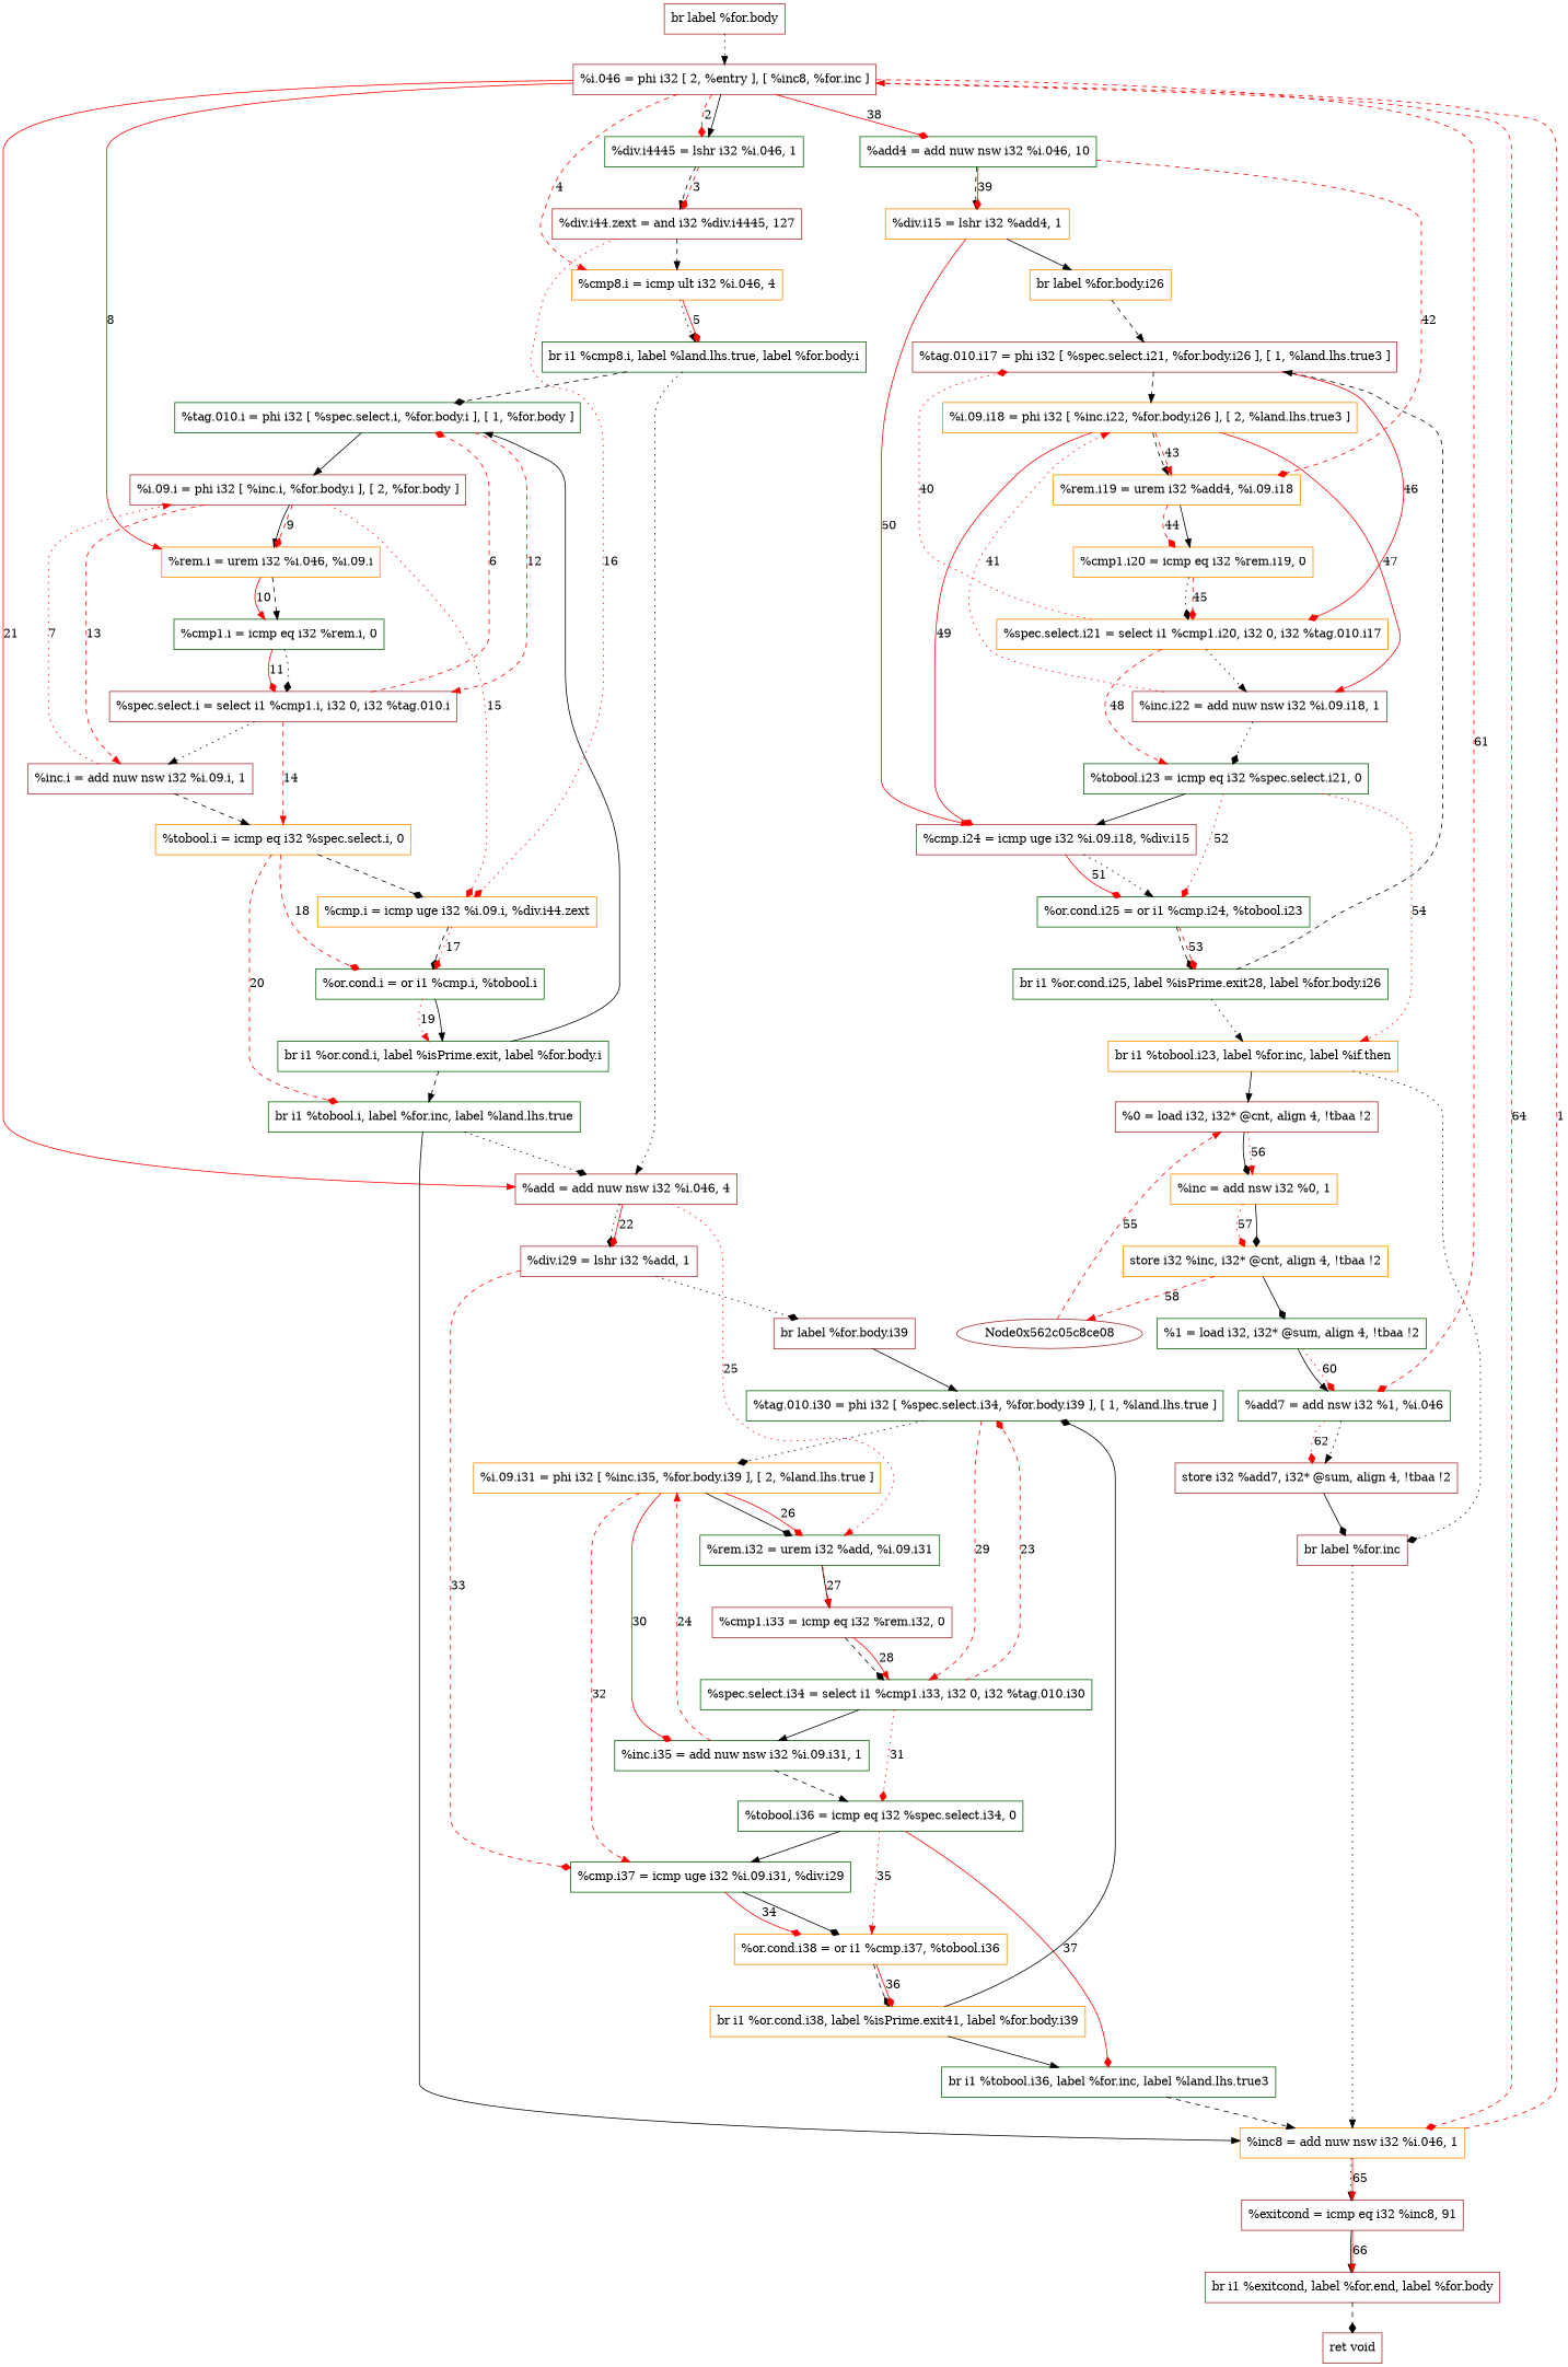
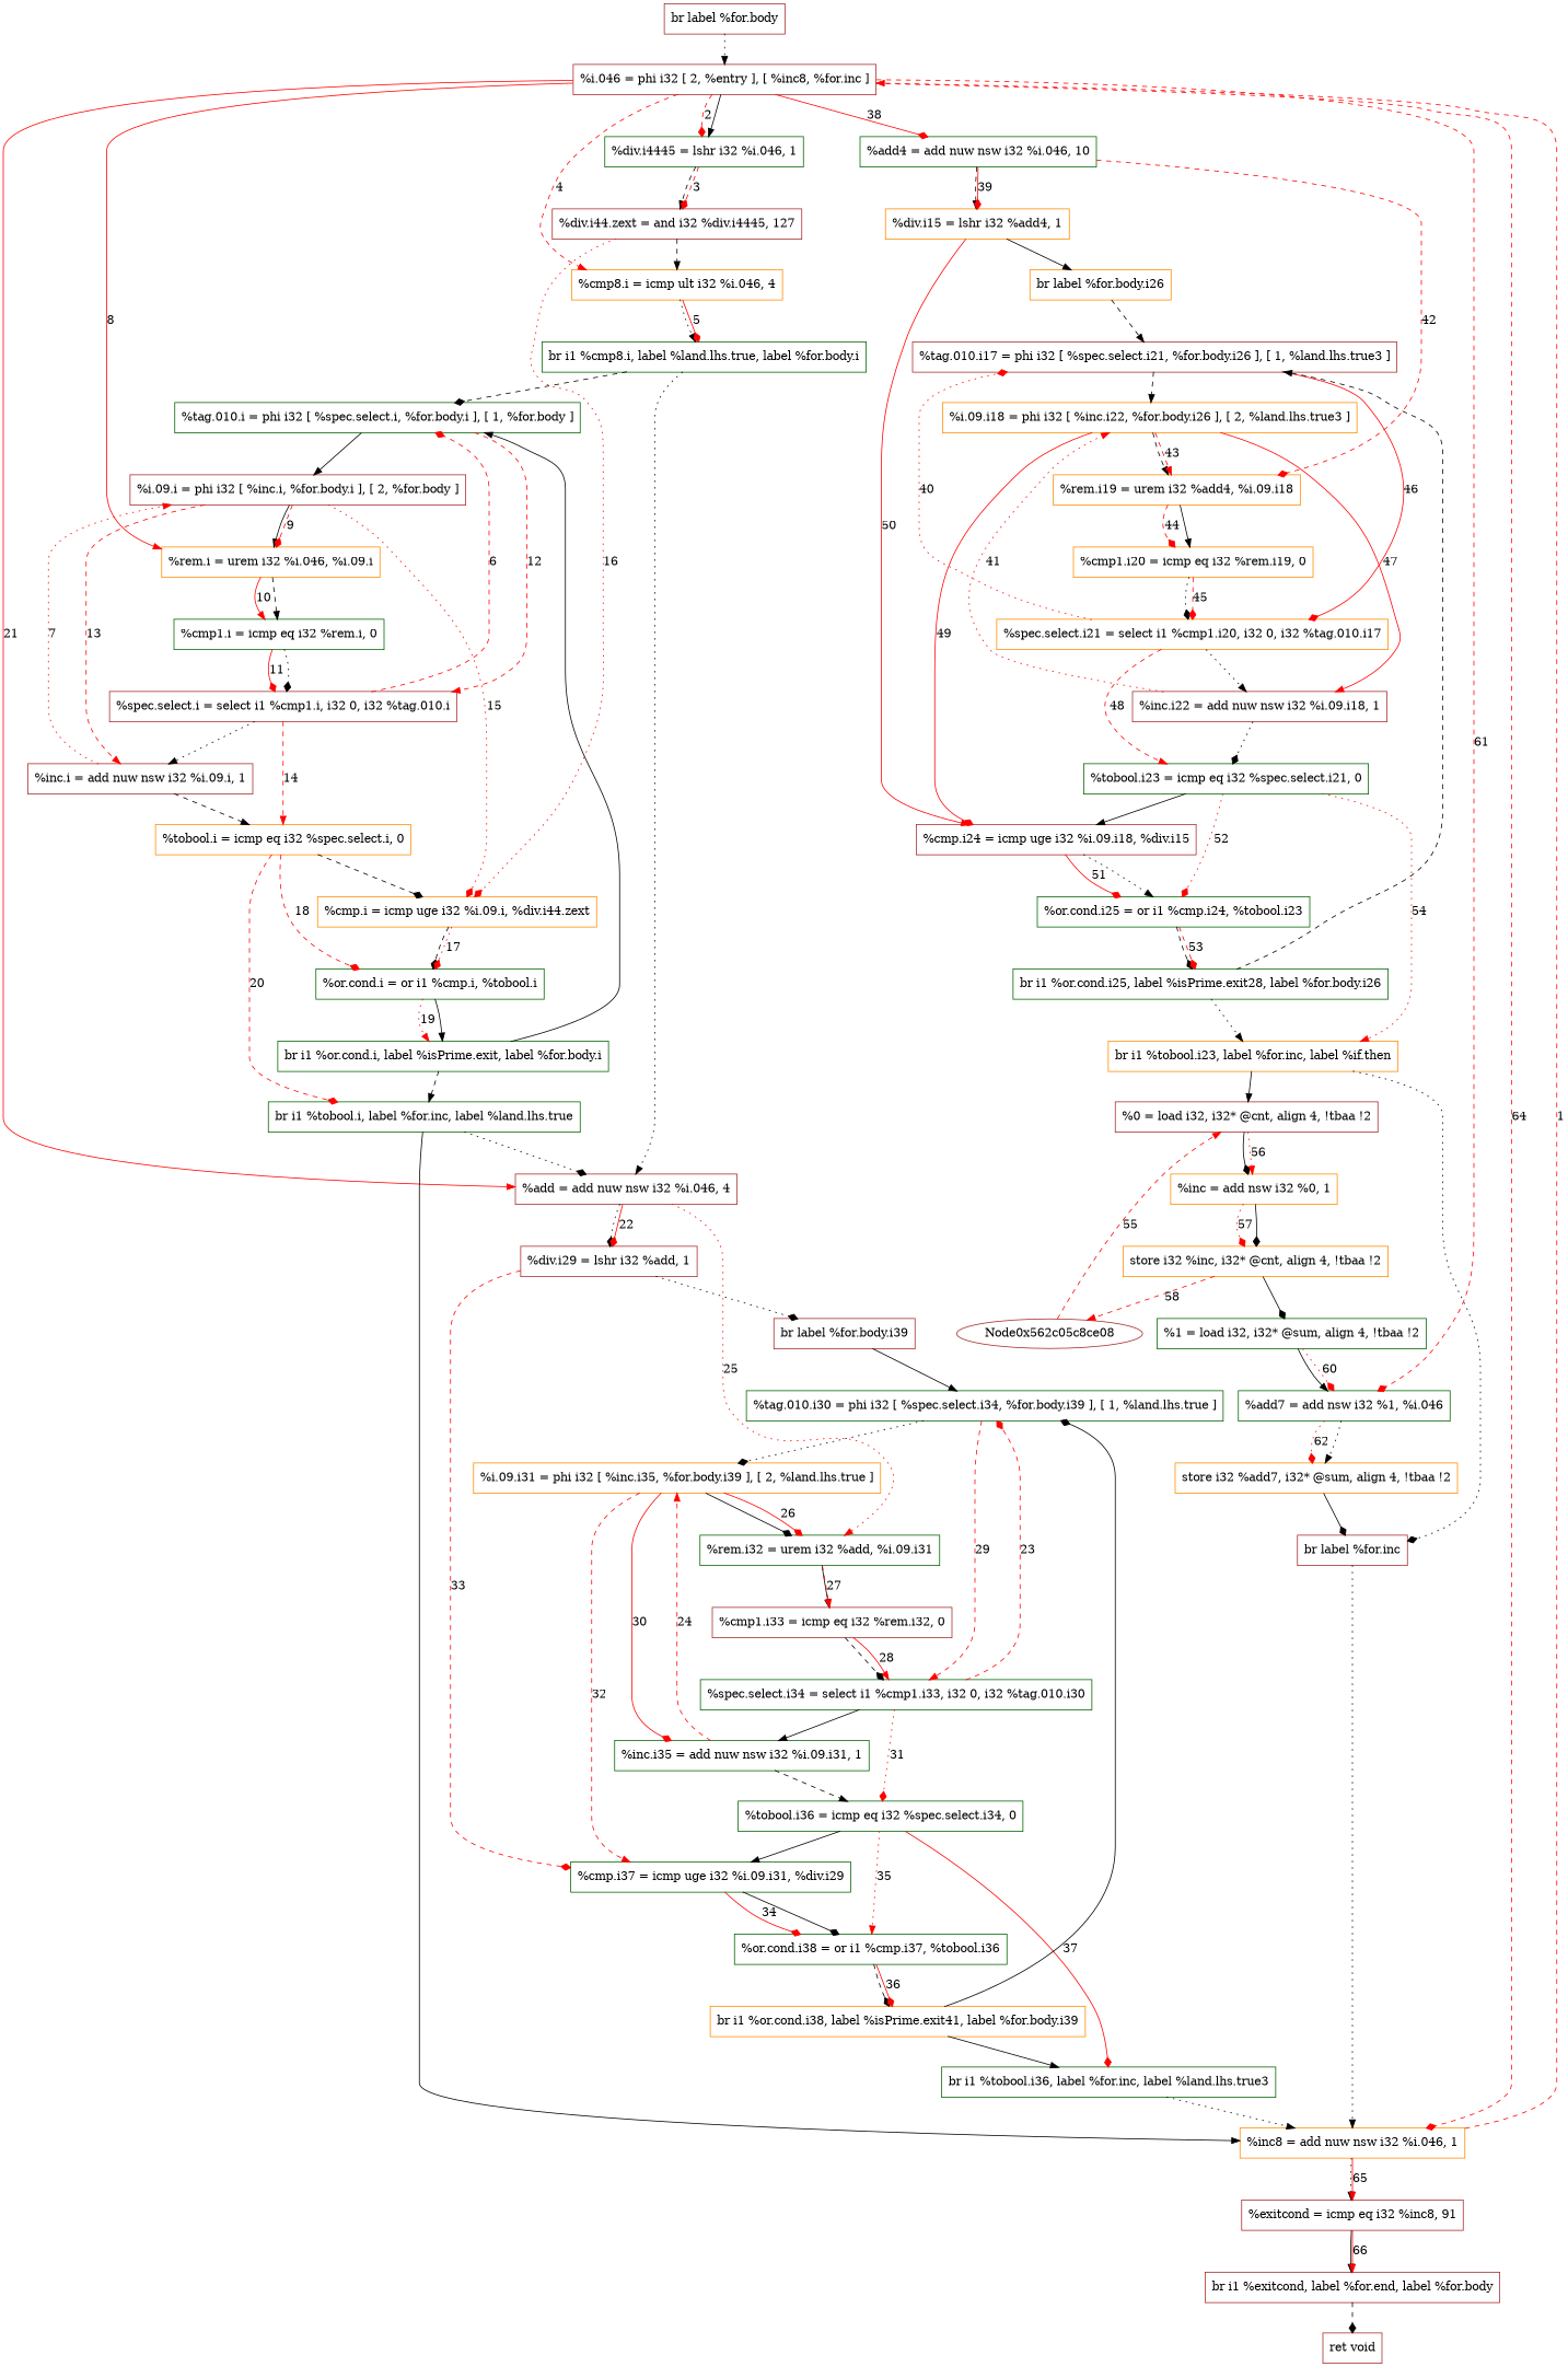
  digraph {
    node [color=darkgreen shape=record]
    edge [arrowhead=normal style=solid color=red]
    n1 [color=brown label="  br label %for.body"]
    n2 [color=brown label="  %i.046 = phi i32 [ 2, %entry ], [ %inc8, %for.inc ]"]
    n3 [label="  %div.i4445 = lshr i32 %i.046, 1"]
    n4 [color=darkorange label="  %cmp8.i = icmp ult i32 %i.046, 4"]
    n5 [color=darkorange label="  %rem.i = urem i32 %i.046, %i.09.i"]
    n6 [color=brown label="  %add = add nuw nsw i32 %i.046, 4"]
    n7 [label="  %add4 = add nuw nsw i32 %i.046, 10"]
    n8 [label="  %add7 = add nsw i32 %1, %i.046"]
    n9 [color=darkorange label="  %inc8 = add nuw nsw i32 %i.046, 1"]
    n10 [color=brown label="  %div.i44.zext = and i32 %div.i4445, 127"]
    n11 [label="  br i1 %cmp8.i, label %land.lhs.true, label %for.body.i"]
    n12 [label="  %cmp1.i = icmp eq i32 %rem.i, 0"]
    n13 [color=brown label="  %div.i29 = lshr i32 %add, 1"]
    n14 [label="  %rem.i32 = urem i32 %add, %i.09.i31"]
    n15 [color=darkorange label="  %div.i15 = lshr i32 %add4, 1"]
    n16 [color=darkorange label="  %rem.i19 = urem i32 %add4, %i.09.i18"]
-   n17 [color=brown label="  store i32 %add7, i32* @sum, align 4, !tbaa !2"]
+   n17 [color=darkorange label="  store i32 %add7, i32* @sum, align 4, !tbaa !2"]
    n18 [color=brown label="  %exitcond = icmp eq i32 %inc8, 91"]
    n19 [color=darkorange label="  %cmp.i = icmp uge i32 %i.09.i, %div.i44.zext"]
    n20 [label="  %or.cond.i = or i1 %cmp.i, %tobool.i"]
    n21 [label="  %tag.010.i = phi i32 [ %spec.select.i, %for.body.i ], [ 1, %for.body ]"]
    n22 [color=brown label="  %i.09.i = phi i32 [ %inc.i, %for.body.i ], [ 2, %for.body ]"]
    n23 [color=brown label="  %spec.select.i = select i1 %cmp1.i, i32 0, i32 %tag.010.i"]
    n24 [color=brown label="  %inc.i = add nuw nsw i32 %i.09.i, 1"]
    n25 [color=darkorange label="  %tobool.i = icmp eq i32 %spec.select.i, 0"]
    n26 [label="  br i1 %tobool.i, label %for.inc, label %land.lhs.true"]
    n27 [label="  br i1 %or.cond.i, label %isPrime.exit, label %for.body.i"]
    n28 [color=brown label="  br label %for.body.i39"]
    n29 [label="  %cmp.i37 = icmp uge i32 %i.09.i31, %div.i29"]
    n30 [color=brown label="  %cmp1.i33 = icmp eq i32 %rem.i32, 0"]
    n31 [label="  %tag.010.i30 = phi i32 [ %spec.select.i34, %for.body.i39 ], [ 1, %land.lhs.true ]"]
-   n32 [color=darkorange label="  %or.cond.i38 = or i1 %cmp.i37, %tobool.i36"]
+   n32 [label="  %or.cond.i38 = or i1 %cmp.i37, %tobool.i36"]
    n33 [color=darkorange label="  %i.09.i31 = phi i32 [ %inc.i35, %for.body.i39 ], [ 2, %land.lhs.true ]"]
    n34 [label="  %spec.select.i34 = select i1 %cmp1.i33, i32 0, i32 %tag.010.i30"]
    n35 [label="  %inc.i35 = add nuw nsw i32 %i.09.i31, 1"]
    n36 [label="  %tobool.i36 = icmp eq i32 %spec.select.i34, 0"]
    n37 [label="  br i1 %tobool.i36, label %for.inc, label %land.lhs.true3"]
    n38 [color=darkorange label="  br i1 %or.cond.i38, label %isPrime.exit41, label %for.body.i39"]
    n39 [color=darkorange label="  br label %for.body.i26"]
    n40 [color=brown label="  %cmp.i24 = icmp uge i32 %i.09.i18, %div.i15"]
    n41 [color=darkorange label="  %cmp1.i20 = icmp eq i32 %rem.i19, 0"]
    n42 [color=brown label="  %tag.010.i17 = phi i32 [ %spec.select.i21, %for.body.i26 ], [ 1, %land.lhs.true3 ]"]
    n43 [label="  %or.cond.i25 = or i1 %cmp.i24, %tobool.i23"]
    n44 [color=darkorange label="  %i.09.i18 = phi i32 [ %inc.i22, %for.body.i26 ], [ 2, %land.lhs.true3 ]"]
    n45 [color=darkorange label="  %spec.select.i21 = select i1 %cmp1.i20, i32 0, i32 %tag.010.i17"]
    n46 [color=brown label="  %inc.i22 = add nuw nsw i32 %i.09.i18, 1"]
    n47 [label="  %tobool.i23 = icmp eq i32 %spec.select.i21, 0"]
    n48 [color=darkorange label="  br i1 %tobool.i23, label %for.inc, label %if.then"]
    n49 [label="  br i1 %or.cond.i25, label %isPrime.exit28, label %for.body.i26"]
    n50 [color=brown label="  %0 = load i32, i32* @cnt, align 4, !tbaa !2"]
    n51 [color=brown label="  br label %for.inc"]
    n52 [color=darkorange label="  %inc = add nsw i32 %0, 1"]
    n53 [color=darkorange label="  store i32 %inc, i32* @cnt, align 4, !tbaa !2"]
    n54 [label="  %1 = load i32, i32* @sum, align 4, !tbaa !2"]
    Node0x562c05c8ce08 [color=brown shape=""]
    n56 [color=brown label="  br i1 %exitcond, label %for.end, label %for.body"]
    n57 [color=brown label="  ret void"]
    n1 -> n2 [style=dotted color=""]
    n2 -> n3 [color=""]
    n2 -> n3 [arrowhead=diamond label=2 style=dashed]
    n2 -> n4 [label=4 style=dashed]
    n2 -> n5 [label=8]
    n2 -> n6 [label=21]
    n2 -> n7 [arrowhead=diamond label=38]
    n2 -> n8 [arrowhead=diamond label=61 style=dashed]
    n2 -> n9 [arrowhead=diamond label=64 style=dashed]
    n3 -> n10 [style=dashed color=""]
    n3 -> n10 [arrowhead=diamond label=3 style=dashed]
    n4 -> n11 [style=dotted color=""]
    n4 -> n11 [arrowhead=diamond label=5]
    n5 -> n12 [style=dashed color=""]
    n5 -> n12 [label=10]
    n6 -> n13 [arrowhead=diamond style=dotted color=""]
    n6 -> n13 [arrowhead=diamond label=22]
    n6 -> n14 [label=25 style=dotted]
    n7 -> n15 [style=dashed color=""]
    n7 -> n15 [arrowhead=diamond label=39]
    n7 -> n16 [arrowhead=diamond label=42 style=dashed]
    n8 -> n17 [style=dotted color=""]
    n8 -> n17 [arrowhead=diamond label=62 style=dotted]
    n9 -> n2 [label=1 style=dashed]
    n9 -> n18 [style=dotted color=""]
    n9 -> n18 [label=65]
    n10 -> n4 [style=dashed color=""]
    n10 -> n19 [arrowhead=diamond label=16 style=dotted]
    n11 -> n6 [style=dotted color=""]
    n11 -> n21 [arrowhead=diamond style=dashed color=""]
    n12 -> n23 [arrowhead=diamond style=dotted color=""]
    n12 -> n23 [arrowhead=diamond label=11]
    n13 -> n28 [arrowhead=diamond style=dotted color=""]
    n13 -> n29 [arrowhead=diamond label=33 style=dashed]
    n14 -> n30 [color=""]
    n14 -> n30 [label=27 style=dashed]
    n15 -> n39 [color=""]
    n15 -> n40 [label=50]
    n16 -> n41 [color=""]
    n16 -> n41 [arrowhead=diamond label=44 style=dashed]
    n17 -> n51 [arrowhead=diamond color=""]
    n18 -> n56 [color=""]
    n18 -> n56 [label=66]
    n19 -> n20 [arrowhead=diamond style=dashed color=""]
    n19 -> n20 [arrowhead=diamond label=17 style=dotted]
    n20 -> n27 [color=""]
    n20 -> n27 [label=19 style=dotted]
    n21 -> n22 [color=""]
    n21 -> n23 [label=12 style=dashed]
    n22 -> n5 [color=""]
    n22 -> n5 [arrowhead=diamond label=9 style=dashed]
    n22 -> n19 [arrowhead=diamond label=15 style=dotted]
    n22 -> n24 [label=13 style=dashed]
    n23 -> n21 [arrowhead=diamond label=6 style=dashed]
    n23 -> n24 [style=dotted color=""]
    n23 -> n25 [label=14 style=dashed]
    n24 -> n22 [label=7 style=dotted]
    n24 -> n25 [style=dashed color=""]
    n25 -> n19 [arrowhead=diamond style=dashed color=""]
    n25 -> n20 [arrowhead=diamond label=18 style=dashed]
    n25 -> n26 [arrowhead=diamond label=20 style=dashed]
    n26 -> n6 [arrowhead=diamond style=dotted color=""]
    n26 -> n9 [color=""]
    n27 -> n21 [color=""]
    n27 -> n26 [style=dashed color=""]
    n28 -> n31 [color=""]
    n29 -> n32 [arrowhead=diamond color=""]
    n29 -> n32 [arrowhead=diamond label=34]
    n30 -> n34 [arrowhead=diamond style=dashed color=""]
    n30 -> n34 [label=28]
    n31 -> n33 [arrowhead=diamond style=dotted color=""]
    n31 -> n34 [label=29 style=dashed]
    n32 -> n38 [arrowhead=diamond style=dashed color=""]
    n32 -> n38 [arrowhead=diamond label=36]
    n33 -> n14 [arrowhead=diamond color=""]
    n33 -> n14 [arrowhead=diamond label=26]
    n33 -> n29 [label=32 style=dashed]
    n33 -> n35 [arrowhead=diamond label=30]
    n34 -> n31 [arrowhead=diamond label=23 style=dashed]
    n34 -> n35 [color=""]
    n34 -> n36 [arrowhead=diamond label=31 style=dotted]
    n35 -> n33 [label=24 style=dashed]
    n35 -> n36 [style=dashed color=""]
    n36 -> n29 [color=""]
    n36 -> n32 [label=35 style=dotted]
    n36 -> n37 [arrowhead=diamond label=37]
-   n37 -> n9 [style=dashed color=""]
+   n37 -> n9 [style=dotted color=""]
    n38 -> n31 [arrowhead=diamond color=""]
    n38 -> n37 [color=""]
    n39 -> n42 [style=dashed color=""]
    n40 -> n43 [style=dotted color=""]
    n40 -> n43 [arrowhead=diamond label=51]
    n41 -> n45 [arrowhead=diamond style=dotted color=""]
    n41 -> n45 [arrowhead=diamond label=45 style=dashed]
    n42 -> n44 [style=dashed color=""]
    n42 -> n45 [arrowhead=diamond label=46]
    n43 -> n49 [arrowhead=diamond style=dashed color=""]
    n43 -> n49 [arrowhead=diamond label=53 style=dashed]
    n44 -> n16 [style=dashed color=""]
    n44 -> n16 [label=43 style=dashed]
    n44 -> n40 [arrowhead=diamond label=49]
    n44 -> n46 [label=47]
    n45 -> n42 [arrowhead=diamond label=40 style=dotted]
    n45 -> n46 [style=dotted color=""]
    n45 -> n47 [label=48 style=dashed]
    n46 -> n44 [label=41 style=dotted]
    n46 -> n47 [arrowhead=diamond style=dotted color=""]
    n47 -> n40 [color=""]
    n47 -> n43 [arrowhead=diamond label=52 style=dotted]
    n47 -> n48 [label=54 style=dotted]
    n48 -> n50 [color=""]
    n48 -> n51 [arrowhead=diamond style=dotted color=""]
    n49 -> n42 [style=dashed color=""]
    n49 -> n48 [style=dotted color=""]
    n50 -> n52 [arrowhead=diamond color=""]
    n50 -> n52 [label=56 style=dotted]
    n51 -> n9 [style=dotted color=""]
    n52 -> n53 [arrowhead=diamond color=""]
    n52 -> n53 [arrowhead=diamond label=57 style=dotted]
    n53 -> n54 [arrowhead=diamond color=""]
    n53 -> Node0x562c05c8ce08 [label=58 style=dashed]
    n54 -> n8 [color=""]
    n54 -> n8 [arrowhead=diamond label=60 style=dotted]
    Node0x562c05c8ce08 -> n50 [label=55 style=dashed]
    n56 -> n57 [arrowhead=diamond style=dashed color=""]
  }
